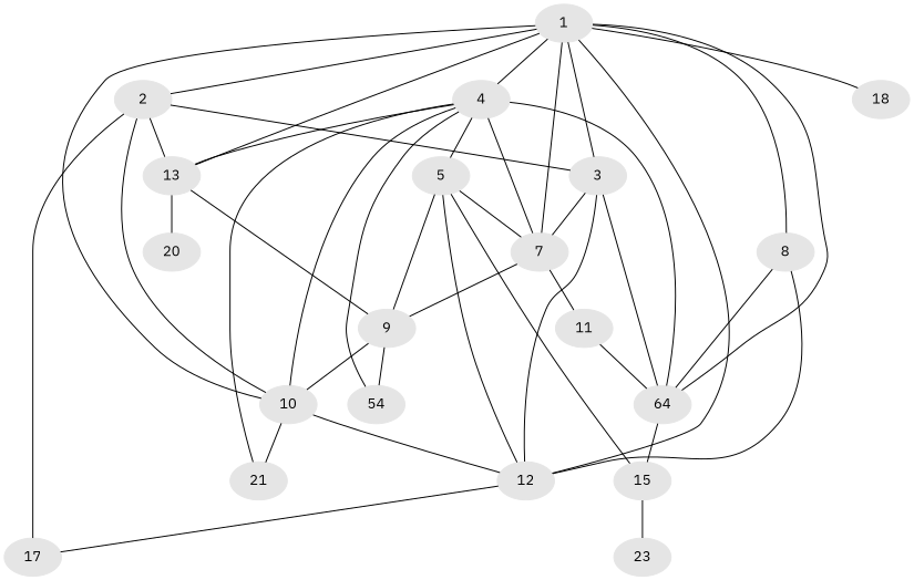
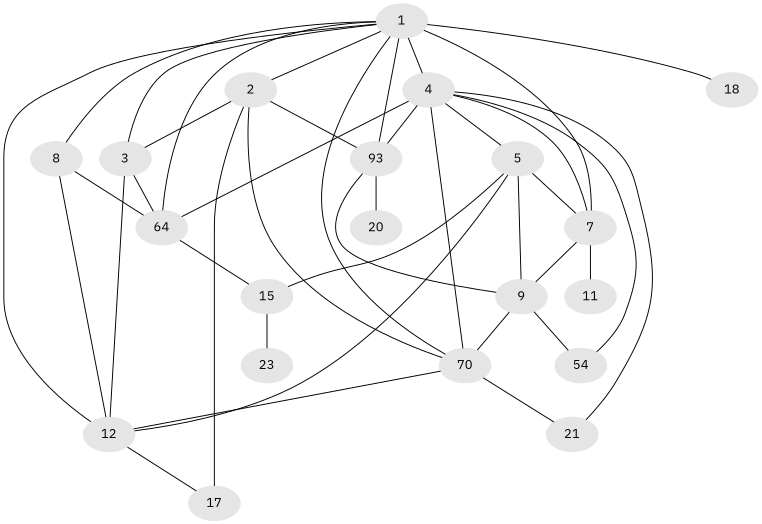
  graph {
    fontname="IBM Plex Sans"
    node [color=gray90 fontname="IBM Plex Sans" style=filled]
    edge [fontname="IBM Plex Sans" weight=1.0]
    1
    2
    3
    4
    7
    8
-   10
+   10 [label=70]
    12
-   13
+   13 [label=93]
    n10 [label=64]
    18
    17
    21
    5
    n15 [label=54]
    9
    11
    20
    15
    23
    1 -- 2
    1 -- 3 [weight=4.0]
    1 -- 4 [weight=6.0]
    1 -- 7 [weight=3.0]
    1 -- 8 [weight=2.0]
    1 -- 10
    1 -- 12 [weight=2.0]
    1 -- 13
    1 -- n10
    1 -- 18 [weight=3.0]
    2 -- 3
    2 -- 10
    2 -- 13
    2 -- 17 [weight=2.0]
-   3 -- 7 [weight=2.0]
    3 -- 12 [weight=2.0]
    3 -- n10
    4 -- 7
    4 -- 10 [weight=2.0]
    4 -- 13
    4 -- n10
    4 -- 21
    4 -- 5 [weight=2.0]
    4 -- n15
    7 -- 9
    7 -- 11
    8 -- 12
    8 -- n10
    10 -- 12
    10 -- 21
    12 -- 17
    13 -- 9
    13 -- 20
    n10 -- 15
    5 -- 7 [weight=2.0]
    5 -- 12
    5 -- 9
    5 -- 15
    9 -- 10
    9 -- n15
-   11 -- n10
    15 -- 23
  }
